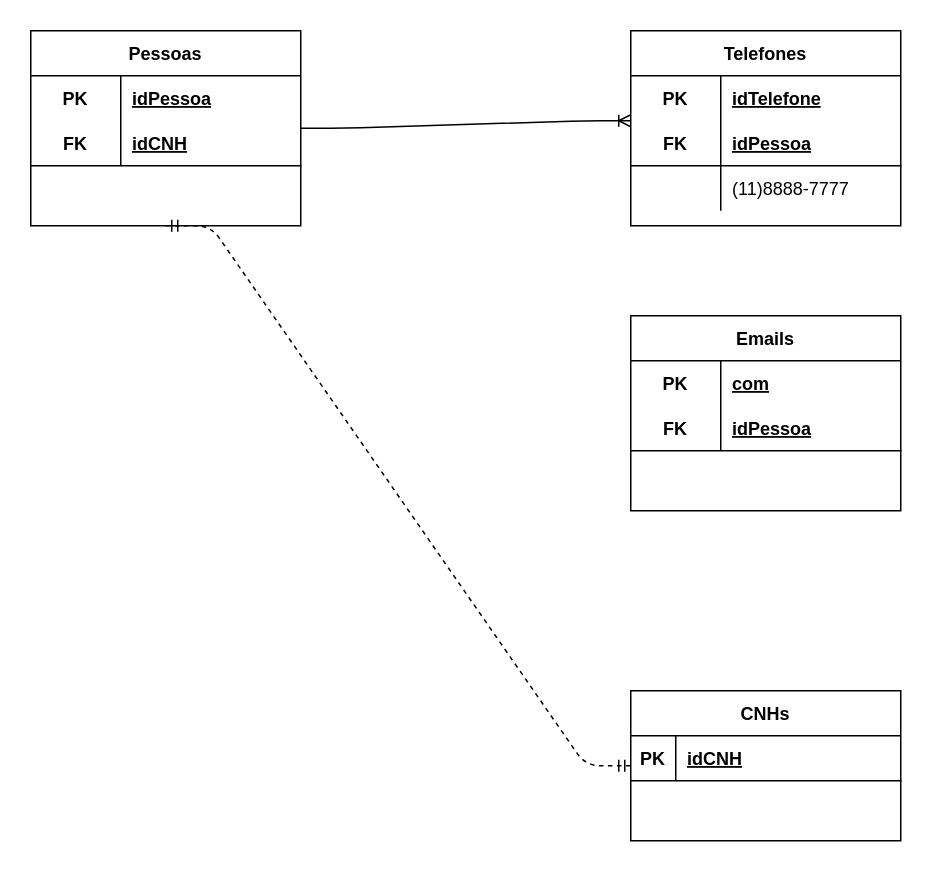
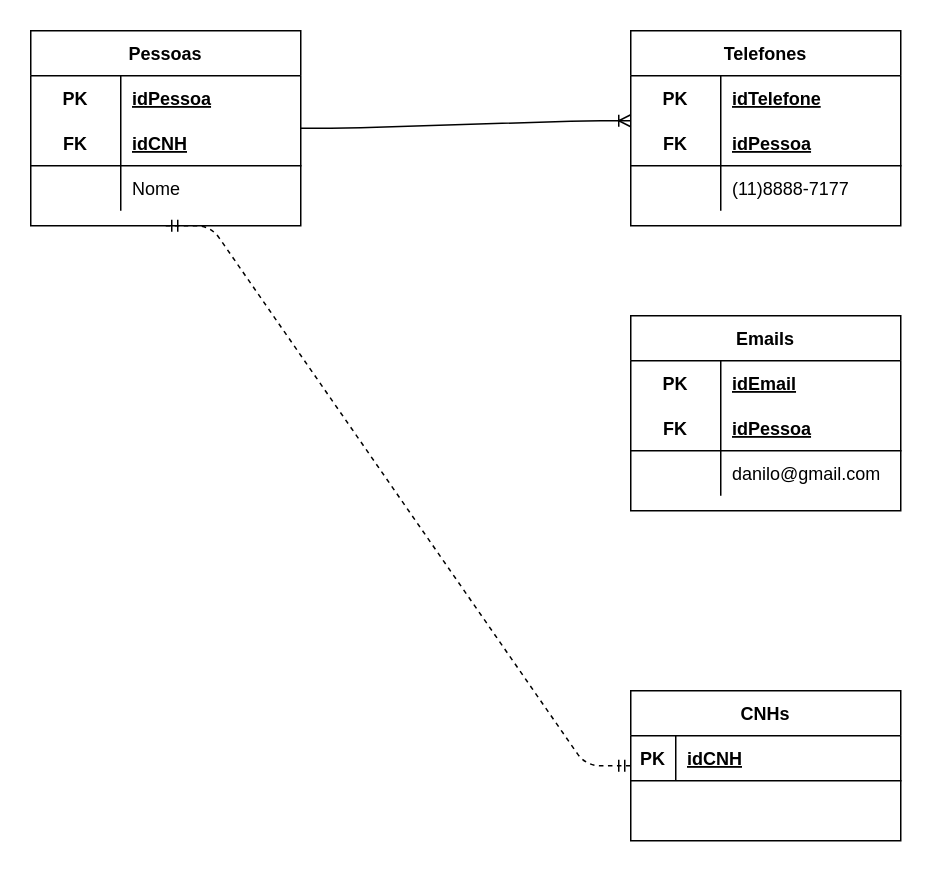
  <mxCell id="0" />
  <mxCell id="1" parent="0" />
  <mxCell id="2" value="Pessoas" style="shape=table;startSize=30;container=1;collapsible=1;childLayout=tableLayout;fixedRows=1;rowLines=0;fontStyle=1;align=center;resizeLast=1;" vertex="1" parent="1"><mxGeometry x="20" y="20" width="180" height="130" as="geometry" /></mxCell>
  <mxCell id="3" value="" style="shape=partialRectangle;collapsible=0;dropTarget=0;pointerEvents=0;fillColor=none;top=0;left=0;bottom=0;right=0;points=[[0,0.5],[1,0.5]];portConstraint=eastwest;" vertex="1" parent="2"><mxGeometry y="30" width="180" height="30" as="geometry" /></mxCell>
  <mxCell id="4" value="PK" style="shape=partialRectangle;connectable=0;fillColor=none;top=0;left=0;bottom=0;right=0;fontStyle=1;overflow=hidden;" vertex="1" parent="3"><mxGeometry width="60" height="30" as="geometry" /></mxCell>
  <mxCell id="5" value="idPessoa" style="shape=partialRectangle;connectable=0;fillColor=none;top=0;left=0;bottom=0;right=0;align=left;spacingLeft=6;fontStyle=5;overflow=hidden;" vertex="1" parent="3"><mxGeometry x="60" width="120" height="30" as="geometry" /></mxCell>
  <mxCell id="6" value="" style="shape=partialRectangle;collapsible=0;dropTarget=0;pointerEvents=0;fillColor=none;top=0;left=0;bottom=1;right=0;points=[[0,0.5],[1,0.5]];portConstraint=eastwest;" vertex="1" parent="2"><mxGeometry y="60" width="180" height="30" as="geometry" /></mxCell>
  <mxCell id="7" value="FK" style="shape=partialRectangle;connectable=0;fillColor=none;top=0;left=0;bottom=0;right=0;fontStyle=1;overflow=hidden;" vertex="1" parent="6"><mxGeometry width="60" height="30" as="geometry" /></mxCell>
  <mxCell id="8" value="idCNH" style="shape=partialRectangle;connectable=0;fillColor=none;top=0;left=0;bottom=0;right=0;align=left;spacingLeft=6;fontStyle=5;overflow=hidden;" vertex="1" parent="6"><mxGeometry x="60" width="120" height="30" as="geometry" /></mxCell>
  <mxCell id="9" value="" style="shape=partialRectangle;collapsible=0;dropTarget=0;pointerEvents=0;fillColor=none;top=0;left=0;bottom=0;right=0;points=[[0,0.5],[1,0.5]];portConstraint=eastwest;" vertex="1" parent="2"><mxGeometry y="90" width="180" height="30" as="geometry" /></mxCell>
  <mxCell id="10" value="" style="shape=partialRectangle;connectable=0;fillColor=none;top=0;left=0;bottom=0;right=0;editable=1;overflow=hidden;" vertex="1" parent="9"><mxGeometry width="60" height="30" as="geometry" /></mxCell>
+ <mxCell id="11" value="Nome" style="shape=partialRectangle;connectable=0;fillColor=none;top=0;left=0;bottom=0;right=0;align=left;spacingLeft=6;overflow=hidden;" vertex="1" parent="9"><mxGeometry x="60" width="120" height="30" as="geometry" /></mxCell>
  <mxCell id="12" value="CNHs" style="shape=table;startSize=30;container=1;collapsible=1;childLayout=tableLayout;fixedRows=1;rowLines=0;fontStyle=1;align=center;resizeLast=1;" vertex="1" parent="1"><mxGeometry x="420" y="460" width="180" height="100" as="geometry" /></mxCell>
  <mxCell id="13" value="" style="shape=partialRectangle;collapsible=0;dropTarget=0;pointerEvents=0;fillColor=none;top=0;left=0;bottom=1;right=0;points=[[0,0.5],[1,0.5]];portConstraint=eastwest;" vertex="1" parent="12"><mxGeometry y="30" width="180" height="30" as="geometry" /></mxCell>
  <mxCell id="14" value="PK" style="shape=partialRectangle;connectable=0;fillColor=none;top=0;left=0;bottom=0;right=0;fontStyle=1;overflow=hidden;" vertex="1" parent="13"><mxGeometry width="30" height="30" as="geometry" /></mxCell>
  <mxCell id="15" value="idCNH" style="shape=partialRectangle;connectable=0;fillColor=none;top=0;left=0;bottom=0;right=0;align=left;spacingLeft=6;fontStyle=5;overflow=hidden;" vertex="1" parent="13"><mxGeometry x="30" width="150" height="30" as="geometry" /></mxCell>
  <mxCell id="16" value="" style="shape=partialRectangle;collapsible=0;dropTarget=0;pointerEvents=0;fillColor=none;top=0;left=0;bottom=0;right=0;points=[[0,0.5],[1,0.5]];portConstraint=eastwest;" vertex="1" parent="12"><mxGeometry y="60" width="180" height="30" as="geometry" /></mxCell>
  <mxCell id="17" value="" style="shape=partialRectangle;connectable=0;fillColor=none;top=0;left=0;bottom=0;right=0;editable=1;overflow=hidden;" vertex="1" parent="16"><mxGeometry width="30" height="30" as="geometry" /></mxCell>
  <mxCell id="18" value="" style="edgeStyle=entityRelationEdgeStyle;fontSize=12;html=1;endArrow=ERmandOne;startArrow=ERmandOne;exitX=0.5;exitY=1;exitDx=0;exitDy=0;dashed=1;" edge="1" parent="1" source="2" target="12"><mxGeometry width="100" height="100" relative="1" as="geometry"><mxPoint x="120" y="460" as="sourcePoint" /><mxPoint x="220" y="360" as="targetPoint" /></mxGeometry></mxCell>
  <mxCell id="19" value="Telefones" style="shape=table;startSize=30;container=1;collapsible=1;childLayout=tableLayout;fixedRows=1;rowLines=0;fontStyle=1;align=center;resizeLast=1;" vertex="1" parent="1"><mxGeometry x="420" y="20" width="180" height="130" as="geometry" /></mxCell>
  <mxCell id="20" value="" style="shape=partialRectangle;collapsible=0;dropTarget=0;pointerEvents=0;fillColor=none;top=0;left=0;bottom=0;right=0;points=[[0,0.5],[1,0.5]];portConstraint=eastwest;" vertex="1" parent="19"><mxGeometry y="30" width="180" height="30" as="geometry" /></mxCell>
  <mxCell id="21" value="PK" style="shape=partialRectangle;connectable=0;fillColor=none;top=0;left=0;bottom=0;right=0;fontStyle=1;overflow=hidden;" vertex="1" parent="20"><mxGeometry width="60" height="30" as="geometry" /></mxCell>
  <mxCell id="22" value="idTelefone" style="shape=partialRectangle;connectable=0;fillColor=none;top=0;left=0;bottom=0;right=0;align=left;spacingLeft=6;fontStyle=5;overflow=hidden;" vertex="1" parent="20"><mxGeometry x="60" width="120" height="30" as="geometry" /></mxCell>
  <mxCell id="23" value="" style="shape=partialRectangle;collapsible=0;dropTarget=0;pointerEvents=0;fillColor=none;top=0;left=0;bottom=1;right=0;points=[[0,0.5],[1,0.5]];portConstraint=eastwest;" vertex="1" parent="19"><mxGeometry y="60" width="180" height="30" as="geometry" /></mxCell>
  <mxCell id="24" value="FK" style="shape=partialRectangle;connectable=0;fillColor=none;top=0;left=0;bottom=0;right=0;fontStyle=1;overflow=hidden;" vertex="1" parent="23"><mxGeometry width="60" height="30" as="geometry" /></mxCell>
  <mxCell id="25" value="idPessoa" style="shape=partialRectangle;connectable=0;fillColor=none;top=0;left=0;bottom=0;right=0;align=left;spacingLeft=6;fontStyle=5;overflow=hidden;" vertex="1" parent="23"><mxGeometry x="60" width="120" height="30" as="geometry" /></mxCell>
  <mxCell id="26" value="" style="shape=partialRectangle;collapsible=0;dropTarget=0;pointerEvents=0;fillColor=none;top=0;left=0;bottom=0;right=0;points=[[0,0.5],[1,0.5]];portConstraint=eastwest;" vertex="1" parent="19"><mxGeometry y="90" width="180" height="30" as="geometry" /></mxCell>
  <mxCell id="27" value="" style="shape=partialRectangle;connectable=0;fillColor=none;top=0;left=0;bottom=0;right=0;editable=1;overflow=hidden;" vertex="1" parent="26"><mxGeometry width="60" height="30" as="geometry" /></mxCell>
- <mxCell id="28" value="(11)8888-7777" style="shape=partialRectangle;connectable=0;fillColor=none;top=0;left=0;bottom=0;right=0;align=left;spacingLeft=6;overflow=hidden;" vertex="1" parent="26"><mxGeometry x="60" width="120" height="30" as="geometry" /></mxCell>
+ <mxCell id="28" value="(11)8888-7177" style="shape=partialRectangle;connectable=0;fillColor=none;top=0;left=0;bottom=0;right=0;align=left;spacingLeft=6;overflow=hidden;" vertex="1" parent="26"><mxGeometry x="60" width="120" height="30" as="geometry" /></mxCell>
  <mxCell id="29" value="" style="edgeStyle=entityRelationEdgeStyle;fontSize=12;html=1;endArrow=ERoneToMany;" edge="1" parent="1" source="2"><mxGeometry width="100" height="100" relative="1" as="geometry"><mxPoint x="320" y="180" as="sourcePoint" /><mxPoint x="420" y="80" as="targetPoint" /></mxGeometry></mxCell>
  <mxCell id="30" value="Emails" style="shape=table;startSize=30;container=1;collapsible=1;childLayout=tableLayout;fixedRows=1;rowLines=0;fontStyle=1;align=center;resizeLast=1;" vertex="1" parent="1"><mxGeometry x="420" y="210" width="180" height="130" as="geometry" /></mxCell>
  <mxCell id="31" value="" style="shape=partialRectangle;collapsible=0;dropTarget=0;pointerEvents=0;fillColor=none;top=0;left=0;bottom=0;right=0;points=[[0,0.5],[1,0.5]];portConstraint=eastwest;" vertex="1" parent="30"><mxGeometry y="30" width="180" height="30" as="geometry" /></mxCell>
  <mxCell id="32" value="PK" style="shape=partialRectangle;connectable=0;fillColor=none;top=0;left=0;bottom=0;right=0;fontStyle=1;overflow=hidden;" vertex="1" parent="31"><mxGeometry width="60" height="30" as="geometry" /></mxCell>
- <mxCell id="33" value="com" style="shape=partialRectangle;connectable=0;fillColor=none;top=0;left=0;bottom=0;right=0;align=left;spacingLeft=6;fontStyle=5;overflow=hidden;" vertex="1" parent="31"><mxGeometry x="60" width="120" height="30" as="geometry" /></mxCell>
+ <mxCell id="33" value="idEmail" style="shape=partialRectangle;connectable=0;fillColor=none;top=0;left=0;bottom=0;right=0;align=left;spacingLeft=6;fontStyle=5;overflow=hidden;" vertex="1" parent="31"><mxGeometry x="60" width="120" height="30" as="geometry" /></mxCell>
  <mxCell id="34" value="" style="shape=partialRectangle;collapsible=0;dropTarget=0;pointerEvents=0;fillColor=none;top=0;left=0;bottom=1;right=0;points=[[0,0.5],[1,0.5]];portConstraint=eastwest;" vertex="1" parent="30"><mxGeometry y="60" width="180" height="30" as="geometry" /></mxCell>
  <mxCell id="35" value="FK" style="shape=partialRectangle;connectable=0;fillColor=none;top=0;left=0;bottom=0;right=0;fontStyle=1;overflow=hidden;" vertex="1" parent="34"><mxGeometry width="60" height="30" as="geometry" /></mxCell>
  <mxCell id="36" value="idPessoa" style="shape=partialRectangle;connectable=0;fillColor=none;top=0;left=0;bottom=0;right=0;align=left;spacingLeft=6;fontStyle=5;overflow=hidden;" vertex="1" parent="34"><mxGeometry x="60" width="120" height="30" as="geometry" /></mxCell>
  <mxCell id="37" value="" style="shape=partialRectangle;collapsible=0;dropTarget=0;pointerEvents=0;fillColor=none;top=0;left=0;bottom=0;right=0;points=[[0,0.5],[1,0.5]];portConstraint=eastwest;" vertex="1" parent="30"><mxGeometry y="90" width="180" height="30" as="geometry" /></mxCell>
  <mxCell id="38" value="" style="shape=partialRectangle;connectable=0;fillColor=none;top=0;left=0;bottom=0;right=0;editable=1;overflow=hidden;" vertex="1" parent="37"><mxGeometry width="60" height="30" as="geometry" /></mxCell>
+ <mxCell id="39" value="danilo@gmail.com" style="shape=partialRectangle;connectable=0;fillColor=none;top=0;left=0;bottom=0;right=0;align=left;spacingLeft=6;overflow=hidden;" vertex="1" parent="37"><mxGeometry x="60" width="120" height="30" as="geometry" /></mxCell>
